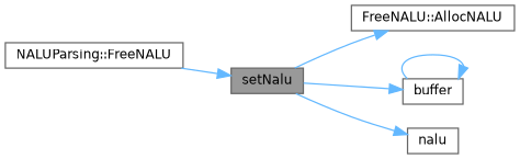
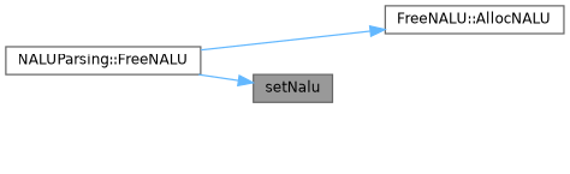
  digraph {
    rankdir=LR
    node [color=grey40 fillcolor=white fontname=Helvetica fontsize=10 shape=box style=filled]
    edge [color=steelblue1 fontname=Helvetica fontsize=10 labelfontname=Helvetica labelfontsize=10 style=solid]
    n1 [color=gray40 fillcolor=grey60 fontcolor=black height=0.2 label=setNalu width=0.4]
    n2 [height=0.2 label="FreeNALU::AllocNALU" width=0.4]
-   n3 [height=0.2 label=buffer width=0.4]
-   n4 [height=0.2 label=nalu width=0.4]
    n5 [height=0.2 label="NALUParsing::FreeNALU" width=0.4]
-   n1 -> n2
-   n1 -> n3
-   n1 -> n4
-   n3 -> n3
+   n5 -> n2
    n5 -> n1
  }
